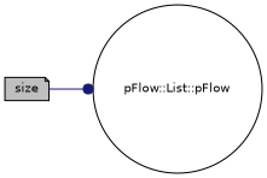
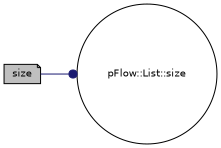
  digraph {
    rankdir=LR
    node [color=black fontname=Helvetica fontsize=10 style=filled]
    n1 [fillcolor=grey75 fontcolor=black height=0.2 label=size shape=note width=0.4]
-   n2 [fillcolor=white height=0.2 label="pFlow::List::pFlow" shape=circle width=0.4]
+   n2 [fillcolor=white height=0.2 label="pFlow::List::size" shape=circle width=0.4]
    n1 -> n2 [color=midnightblue fontname=Helvetica fontsize=10 labelfontname=Helvetica labelfontsize=10 style=solid arrowhead=dot]
  }
